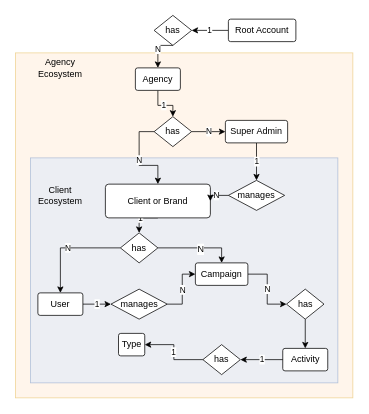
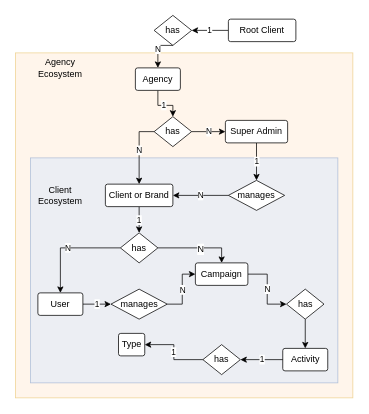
  <mxCell id="0" />
  <mxCell id="1" parent="0" />
  <mxCell id="2" value="" style="rounded=0;whiteSpace=wrap;html=1;opacity=40;fillColor=#ffe6cc;strokeColor=#d79b00;" parent="1" vertex="1"><mxGeometry x="20" y="70" width="450" height="460" as="geometry" /></mxCell>
  <mxCell id="3" value="" style="rounded=0;whiteSpace=wrap;html=1;opacity=50;fillColor=#dae8fc;strokeColor=#6c8ebf;" parent="1" vertex="1"><mxGeometry x="40" y="210" width="410" height="300" as="geometry" /></mxCell>
  <mxCell id="4" value="1" style="edgeStyle=orthogonalEdgeStyle;rounded=0;orthogonalLoop=1;jettySize=auto;html=1;entryX=1;entryY=0.5;entryDx=0;entryDy=0;arcSize=10;" parent="1" source="5" target="6" edge="1"><mxGeometry relative="1" as="geometry" /></mxCell>
- <mxCell id="5" value="Root Account" style="rounded=1;whiteSpace=wrap;html=1;arcSize=10;" parent="1" vertex="1"><mxGeometry x="304" y="25" width="90" height="30" as="geometry" /></mxCell>
+ <mxCell id="5" value="Root Client" style="rounded=1;whiteSpace=wrap;html=1;arcSize=10;" parent="1" vertex="1"><mxGeometry x="304" y="25" width="90" height="30" as="geometry" /></mxCell>
  <mxCell id="6" value="has" style="rhombus;whiteSpace=wrap;html=1;arcSize=10;" parent="1" vertex="1"><mxGeometry x="205" y="20" width="50" height="40" as="geometry" /></mxCell>
  <mxCell id="7" value="1" style="edgeStyle=orthogonalEdgeStyle;rounded=0;orthogonalLoop=1;jettySize=auto;html=1;exitX=0.5;exitY=1;exitDx=0;exitDy=0;entryX=0.5;entryY=0;entryDx=0;entryDy=0;arcSize=10;" parent="1" source="8" target="26" edge="1"><mxGeometry relative="1" as="geometry" /></mxCell>
  <mxCell id="8" value="Agency" style="rounded=1;whiteSpace=wrap;html=1;arcSize=10;" parent="1" vertex="1"><mxGeometry x="180" y="90" width="60" height="30" as="geometry" /></mxCell>
  <mxCell id="9" value="N" style="edgeStyle=orthogonalEdgeStyle;rounded=0;orthogonalLoop=1;jettySize=auto;html=1;entryX=0.5;entryY=0;entryDx=0;entryDy=0;exitX=0;exitY=0.5;exitDx=0;exitDy=0;" parent="1" source="26" target="14" edge="1"><mxGeometry relative="1" as="geometry" /></mxCell>
  <mxCell id="10" value="N" style="edgeStyle=orthogonalEdgeStyle;rounded=0;orthogonalLoop=1;jettySize=auto;html=1;entryX=0;entryY=0.5;entryDx=0;entryDy=0;arcSize=10;exitX=1;exitY=0.5;exitDx=0;exitDy=0;" parent="1" source="26" target="12" edge="1"><mxGeometry relative="1" as="geometry"><mxPoint x="320" y="230" as="sourcePoint" /></mxGeometry></mxCell>
  <mxCell id="11" value="1" style="edgeStyle=orthogonalEdgeStyle;rounded=0;orthogonalLoop=1;jettySize=auto;html=1;exitX=0.5;exitY=1;exitDx=0;exitDy=0;entryX=0.5;entryY=0;entryDx=0;entryDy=0;" parent="1" source="12" target="16" edge="1"><mxGeometry relative="1" as="geometry" /></mxCell>
  <mxCell id="12" value="Super Admin" style="rounded=1;whiteSpace=wrap;html=1;arcSize=10;" parent="1" vertex="1"><mxGeometry x="300" y="160" width="83" height="30" as="geometry" /></mxCell>
  <mxCell id="13" value="1" style="edgeStyle=orthogonalEdgeStyle;rounded=0;orthogonalLoop=1;jettySize=auto;html=1;exitX=0.5;exitY=1;exitDx=0;exitDy=0;entryX=0.5;entryY=0;entryDx=0;entryDy=0;" parent="1" source="14" target="20" edge="1"><mxGeometry relative="1" as="geometry" /></mxCell>
- <mxCell id="14" value="Client or Brand" style="rounded=1;whiteSpace=wrap;html=1;arcSize=10;" parent="1" vertex="1"><mxGeometry x="140" y="245" width="140" height="45" as="geometry" /></mxCell>
+ <mxCell id="14" value="Client or Brand" style="rounded=1;whiteSpace=wrap;html=1;arcSize=10;" parent="1" vertex="1"><mxGeometry x="140" y="245" width="90" height="30" as="geometry" /></mxCell>
  <mxCell id="15" value="N" style="edgeStyle=orthogonalEdgeStyle;rounded=0;orthogonalLoop=1;jettySize=auto;html=1;exitX=0;exitY=0.5;exitDx=0;exitDy=0;entryX=1;entryY=0.5;entryDx=0;entryDy=0;" parent="1" source="16" target="14" edge="1"><mxGeometry relative="1" as="geometry" /></mxCell>
  <mxCell id="16" value="manages" style="rhombus;whiteSpace=wrap;html=1;arcSize=10;" parent="1" vertex="1"><mxGeometry x="304" y="240" width="75" height="40" as="geometry" /></mxCell>
  <mxCell id="17" value="N" style="edgeStyle=orthogonalEdgeStyle;rounded=0;orthogonalLoop=1;jettySize=auto;html=1;exitX=0;exitY=0.5;exitDx=0;exitDy=0;entryX=0.5;entryY=0;entryDx=0;entryDy=0;" parent="1" source="20" target="22" edge="1"><mxGeometry relative="1" as="geometry" /></mxCell>
  <mxCell id="18" style="edgeStyle=orthogonalEdgeStyle;rounded=0;orthogonalLoop=1;jettySize=auto;html=1;exitX=1;exitY=0.5;exitDx=0;exitDy=0;entryX=0.5;entryY=0;entryDx=0;entryDy=0;" parent="1" source="20" target="24" edge="1"><mxGeometry relative="1" as="geometry" /></mxCell>
  <mxCell id="19" value="N" style="text;html=1;resizable=0;points=[];align=center;verticalAlign=middle;labelBackgroundColor=#ffffff;" parent="18" vertex="1" connectable="0"><mxGeometry x="0.062" y="-1" relative="1" as="geometry"><mxPoint as="offset" /></mxGeometry></mxCell>
  <mxCell id="20" value="has" style="rhombus;whiteSpace=wrap;html=1;arcSize=10;" parent="1" vertex="1"><mxGeometry x="160" y="310" width="50" height="40" as="geometry" /></mxCell>
  <mxCell id="21" value="1" style="edgeStyle=orthogonalEdgeStyle;rounded=0;orthogonalLoop=1;jettySize=auto;html=1;exitX=1;exitY=0.5;exitDx=0;exitDy=0;entryX=0;entryY=0.5;entryDx=0;entryDy=0;" parent="1" source="22" target="33" edge="1"><mxGeometry relative="1" as="geometry" /></mxCell>
  <mxCell id="22" value="User" style="rounded=1;whiteSpace=wrap;html=1;arcSize=10;" parent="1" vertex="1"><mxGeometry x="50" y="390" width="60" height="30" as="geometry" /></mxCell>
  <mxCell id="23" value="N" style="edgeStyle=orthogonalEdgeStyle;rounded=0;orthogonalLoop=1;jettySize=auto;html=1;exitX=1;exitY=0.5;exitDx=0;exitDy=0;entryX=0;entryY=0.5;entryDx=0;entryDy=0;" parent="1" source="24" target="28" edge="1"><mxGeometry relative="1" as="geometry" /></mxCell>
  <mxCell id="24" value="Campaign" style="rounded=1;whiteSpace=wrap;html=1;arcSize=10;" parent="1" vertex="1"><mxGeometry x="260" y="350" width="70" height="30" as="geometry" /></mxCell>
  <mxCell id="25" value="N" style="edgeStyle=orthogonalEdgeStyle;rounded=0;orthogonalLoop=1;jettySize=auto;html=1;exitX=0.5;exitY=1;exitDx=0;exitDy=0;arcSize=10;entryX=0.5;entryY=0;entryDx=0;entryDy=0;" parent="1" source="6" target="8" edge="1"><mxGeometry relative="1" as="geometry"><mxPoint x="230" y="80" as="sourcePoint" /><mxPoint x="245" y="100" as="targetPoint" /></mxGeometry></mxCell>
  <mxCell id="26" value="has" style="rhombus;whiteSpace=wrap;html=1;arcSize=10;" parent="1" vertex="1"><mxGeometry x="205" y="155" width="50" height="40" as="geometry" /></mxCell>
  <mxCell id="27" style="edgeStyle=orthogonalEdgeStyle;rounded=0;orthogonalLoop=1;jettySize=auto;html=1;exitX=0.5;exitY=1;exitDx=0;exitDy=0;entryX=0.5;entryY=0;entryDx=0;entryDy=0;" parent="1" source="28" target="30" edge="1"><mxGeometry relative="1" as="geometry" /></mxCell>
  <mxCell id="28" value="has" style="rhombus;whiteSpace=wrap;html=1;arcSize=10;" parent="1" vertex="1"><mxGeometry x="381.5" y="385" width="50" height="40" as="geometry" /></mxCell>
  <mxCell id="29" value="1" style="edgeStyle=orthogonalEdgeStyle;rounded=0;orthogonalLoop=1;jettySize=auto;html=1;exitX=0;exitY=0.5;exitDx=0;exitDy=0;entryX=1;entryY=0.5;entryDx=0;entryDy=0;" parent="1" source="36" target="31" edge="1"><mxGeometry relative="1" as="geometry" /></mxCell>
  <mxCell id="30" value="Activity" style="rounded=1;whiteSpace=wrap;html=1;arcSize=10;" parent="1" vertex="1"><mxGeometry x="376.5" y="464" width="60" height="30" as="geometry" /></mxCell>
  <mxCell id="31" value="Type" style="rounded=1;whiteSpace=wrap;html=1;arcSize=10;" parent="1" vertex="1"><mxGeometry x="157.5" y="444" width="35" height="30" as="geometry" /></mxCell>
  <mxCell id="32" value="N" style="edgeStyle=orthogonalEdgeStyle;rounded=0;orthogonalLoop=1;jettySize=auto;html=1;exitX=1;exitY=0.5;exitDx=0;exitDy=0;entryX=0;entryY=0.5;entryDx=0;entryDy=0;" parent="1" source="33" target="24" edge="1"><mxGeometry relative="1" as="geometry" /></mxCell>
  <mxCell id="33" value="manages" style="rhombus;whiteSpace=wrap;html=1;arcSize=10;" parent="1" vertex="1"><mxGeometry x="147.5" y="385" width="75" height="40" as="geometry" /></mxCell>
  <mxCell id="34" value="Agency Ecosystem" style="text;html=1;strokeColor=none;fillColor=none;align=center;verticalAlign=middle;whiteSpace=wrap;rounded=0;opacity=20;" parent="1" vertex="1"><mxGeometry x="45" y="80" width="70" height="20" as="geometry" /></mxCell>
  <mxCell id="35" value="Client Ecosystem" style="text;html=1;strokeColor=none;fillColor=none;align=center;verticalAlign=middle;whiteSpace=wrap;rounded=0;opacity=20;" parent="1" vertex="1"><mxGeometry x="45" y="250" width="70" height="20" as="geometry" /></mxCell>
  <mxCell id="36" value="has" style="rhombus;whiteSpace=wrap;html=1;arcSize=10;" parent="1" vertex="1"><mxGeometry x="270" y="459" width="50" height="40" as="geometry" /></mxCell>
  <mxCell id="37" value="1" style="edgeStyle=orthogonalEdgeStyle;rounded=0;orthogonalLoop=1;jettySize=auto;html=1;exitX=0;exitY=0.5;exitDx=0;exitDy=0;entryX=1;entryY=0.5;entryDx=0;entryDy=0;" parent="1" source="30" target="36" edge="1"><mxGeometry relative="1" as="geometry"><mxPoint x="377" y="479" as="sourcePoint" /><mxPoint x="185" y="479" as="targetPoint" /></mxGeometry></mxCell>
